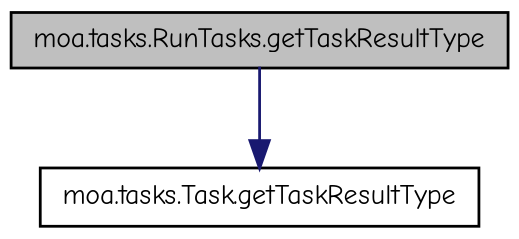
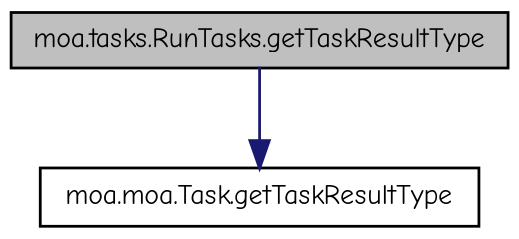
  digraph {
    rankdir=TB
    fontname="Comic Neue"
    node [color=black fontname="Comic Neue" fontsize=10 shape=record style=filled]
    n1 [fillcolor=grey75 fontcolor=black height=0.2 label="moa.tasks.RunTasks.getTaskResultType" width=0.4]
-   n2 [fillcolor=white height=0.2 label="moa.tasks.Task.getTaskResultType" width=0.4]
+   n2 [fillcolor=white height=0.2 label="moa.moa.Task.getTaskResultType" width=0.4]
    n1 -> n2 [color=midnightblue fontname="Comic Neue" fontsize=10 labelfontname=Helvetica labelfontsize=10 style=solid]
  }
